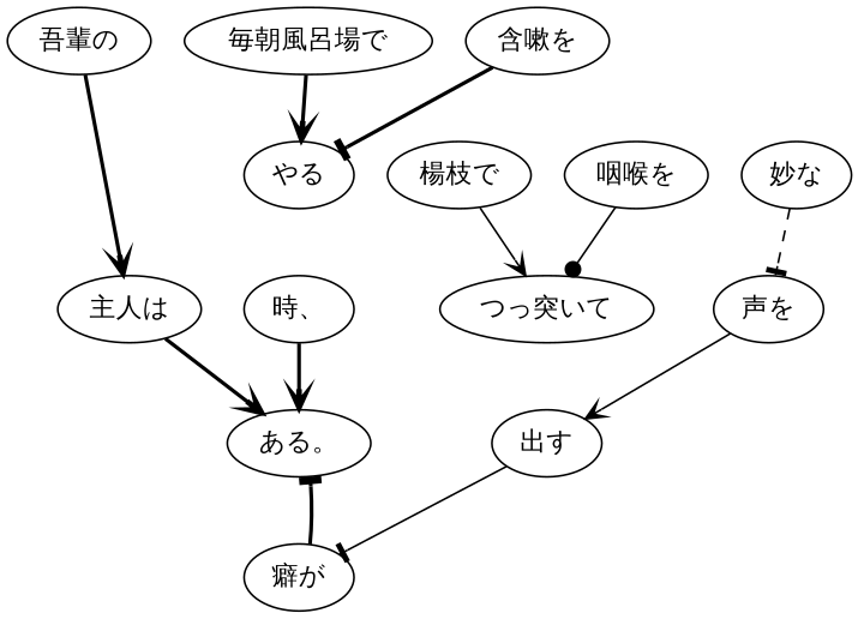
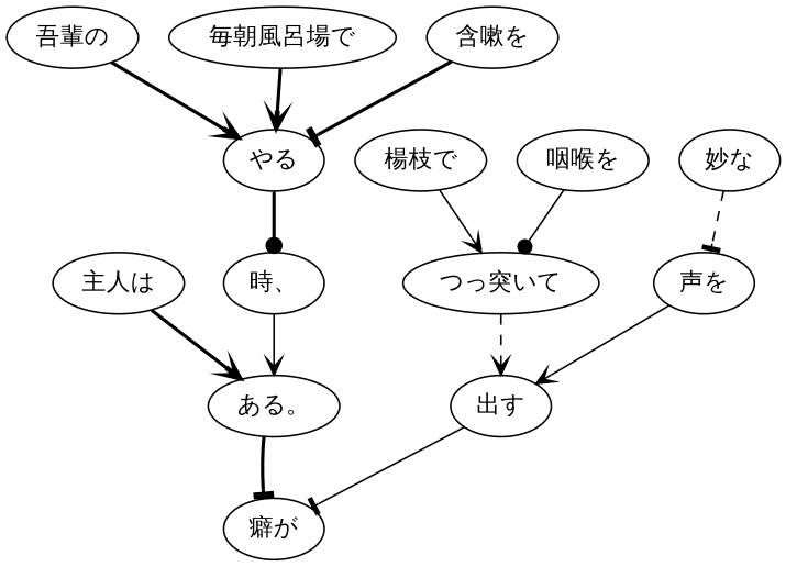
  digraph {
    fontname="Roboto Mono"
    node [fontname="Roboto Mono"]
    edge [arrowhead=vee fontname="Roboto Mono" style=bold]
    n1 [label="吾輩の"]
    n2 [label="主人は"]
    n3 [label="ある。"]
    n4 [label="毎朝風呂場で"]
    n5 [label="やる"]
    n6 [label="時、"]
    n7 [label="含嗽を"]
    n8 [label="楊枝で"]
    n9 [label="つっ突いて"]
    n10 [label="出す"]
    n11 [label="咽喉を"]
    n12 [label="癖が"]
    n13 [label="妙な"]
    n14 [label="声を"]
-   n1 -> n2
+   n1 -> n5
    n2 -> n3
    n4 -> n5
-   n6 -> n3
+   n5 -> n6 [arrowhead=dot]
+   n6 -> n3 [style=solid]
    n7 -> n5 [arrowhead=tee]
    n8 -> n9 [style=solid]
+   n9 -> n10 [style=dashed]
    n10 -> n12 [arrowhead=tee style=solid]
    n11 -> n9 [arrowhead=dot style=solid]
-   n12 -> n3 [arrowhead=tee]
+   n3 -> n12 [arrowhead=tee]
    n13 -> n14 [arrowhead=tee style=dashed]
    n14 -> n10 [style=solid]
  }
